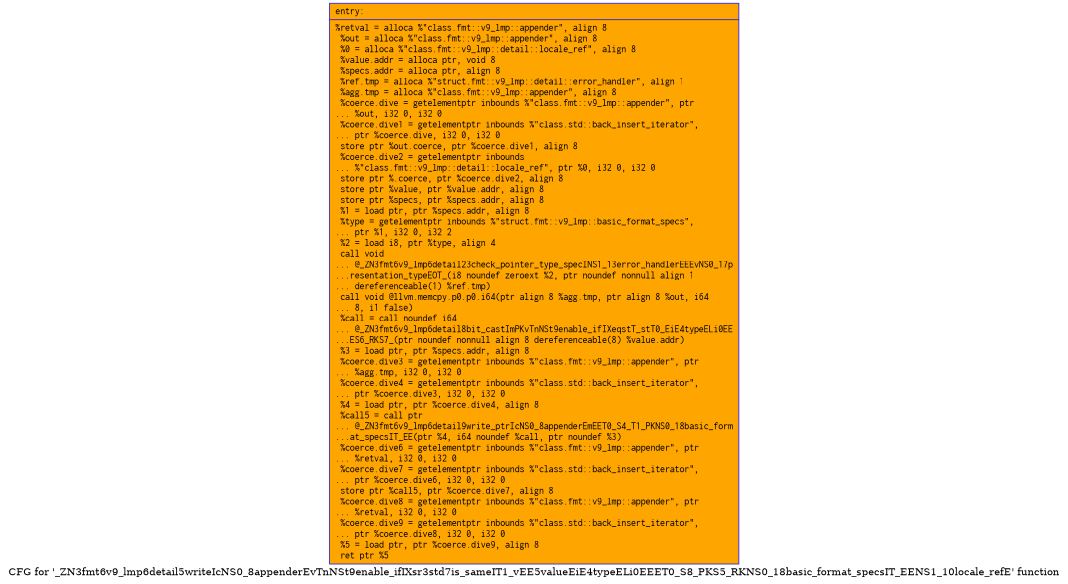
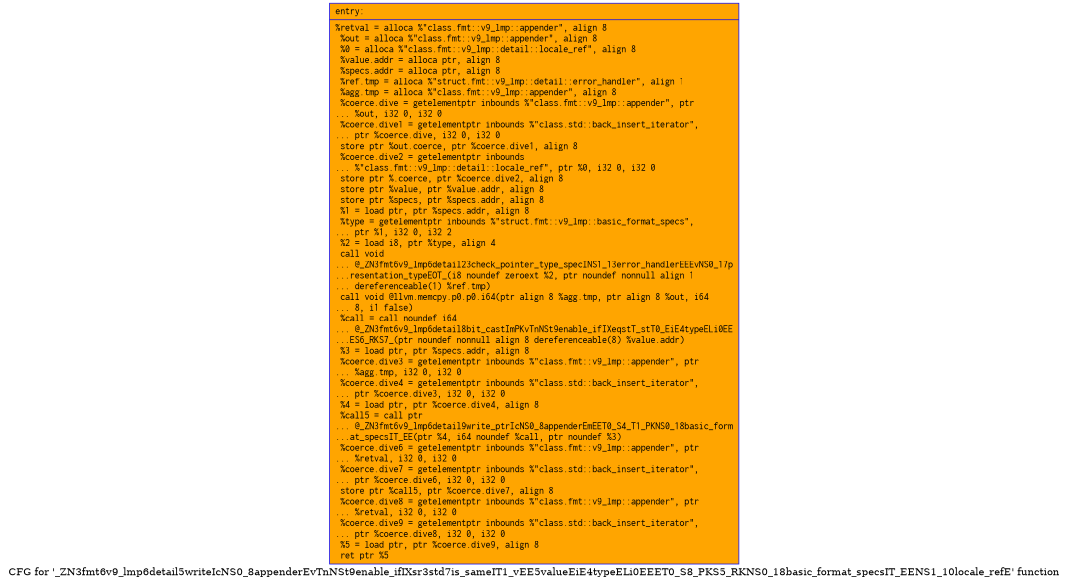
  digraph {
    label="CFG for '_ZN3fmt6v9_lmp6detail5writeIcNS0_8appenderEvTnNSt9enable_ifIXsr3std7is_sameIT1_vEE5valueEiE4typeELi0EEET0_S8_PKS5_RKNS0_18basic_format_specsIT_EENS1_10locale_refE' function"
-   n1 [color=blue fillcolor=orange fontname=Courier label="{entry:\l|  %retval = alloca %\"class.fmt::v9_lmp::appender\", align 8\l  %out = alloca %\"class.fmt::v9_lmp::appender\", align 8\l  %0 = alloca %\"class.fmt::v9_lmp::detail::locale_ref\", align 8\l  %value.addr = alloca ptr, void 8\l  %specs.addr = alloca ptr, align 8\l  %ref.tmp = alloca %\"struct.fmt::v9_lmp::detail::error_handler\", align 1\l  %agg.tmp = alloca %\"class.fmt::v9_lmp::appender\", align 8\l  %coerce.dive = getelementptr inbounds %\"class.fmt::v9_lmp::appender\", ptr\l... %out, i32 0, i32 0\l  %coerce.dive1 = getelementptr inbounds %\"class.std::back_insert_iterator\",\l... ptr %coerce.dive, i32 0, i32 0\l  store ptr %out.coerce, ptr %coerce.dive1, align 8\l  %coerce.dive2 = getelementptr inbounds\l... %\"class.fmt::v9_lmp::detail::locale_ref\", ptr %0, i32 0, i32 0\l  store ptr %.coerce, ptr %coerce.dive2, align 8\l  store ptr %value, ptr %value.addr, align 8\l  store ptr %specs, ptr %specs.addr, align 8\l  %1 = load ptr, ptr %specs.addr, align 8\l  %type = getelementptr inbounds %\"struct.fmt::v9_lmp::basic_format_specs\",\l... ptr %1, i32 0, i32 2\l  %2 = load i8, ptr %type, align 4\l  call void\l... @_ZN3fmt6v9_lmp6detail23check_pointer_type_specINS1_13error_handlerEEEvNS0_17p\l...resentation_typeEOT_(i8 noundef zeroext %2, ptr noundef nonnull align 1\l... dereferenceable(1) %ref.tmp)\l  call void @llvm.memcpy.p0.p0.i64(ptr align 8 %agg.tmp, ptr align 8 %out, i64\l... 8, i1 false)\l  %call = call noundef i64\l... @_ZN3fmt6v9_lmp6detail8bit_castImPKvTnNSt9enable_ifIXeqstT_stT0_EiE4typeELi0EE\l...ES6_RKS7_(ptr noundef nonnull align 8 dereferenceable(8) %value.addr)\l  %3 = load ptr, ptr %specs.addr, align 8\l  %coerce.dive3 = getelementptr inbounds %\"class.fmt::v9_lmp::appender\", ptr\l... %agg.tmp, i32 0, i32 0\l  %coerce.dive4 = getelementptr inbounds %\"class.std::back_insert_iterator\",\l... ptr %coerce.dive3, i32 0, i32 0\l  %4 = load ptr, ptr %coerce.dive4, align 8\l  %call5 = call ptr\l... @_ZN3fmt6v9_lmp6detail9write_ptrIcNS0_8appenderEmEET0_S4_T1_PKNS0_18basic_form\l...at_specsIT_EE(ptr %4, i64 noundef %call, ptr noundef %3)\l  %coerce.dive6 = getelementptr inbounds %\"class.fmt::v9_lmp::appender\", ptr\l... %retval, i32 0, i32 0\l  %coerce.dive7 = getelementptr inbounds %\"class.std::back_insert_iterator\",\l... ptr %coerce.dive6, i32 0, i32 0\l  store ptr %call5, ptr %coerce.dive7, align 8\l  %coerce.dive8 = getelementptr inbounds %\"class.fmt::v9_lmp::appender\", ptr\l... %retval, i32 0, i32 0\l  %coerce.dive9 = getelementptr inbounds %\"class.std::back_insert_iterator\",\l... ptr %coerce.dive8, i32 0, i32 0\l  %5 = load ptr, ptr %coerce.dive9, align 8\l  ret ptr %5\l}" shape=record style=filled]
+   n1 [color=blue fillcolor=orange fontname=Courier label="{entry:\l|  %retval = alloca %\"class.fmt::v9_lmp::appender\", align 8\l  %out = alloca %\"class.fmt::v9_lmp::appender\", align 8\l  %0 = alloca %\"class.fmt::v9_lmp::detail::locale_ref\", align 8\l  %value.addr = alloca ptr, align 8\l  %specs.addr = alloca ptr, align 8\l  %ref.tmp = alloca %\"struct.fmt::v9_lmp::detail::error_handler\", align 1\l  %agg.tmp = alloca %\"class.fmt::v9_lmp::appender\", align 8\l  %coerce.dive = getelementptr inbounds %\"class.fmt::v9_lmp::appender\", ptr\l... %out, i32 0, i32 0\l  %coerce.dive1 = getelementptr inbounds %\"class.std::back_insert_iterator\",\l... ptr %coerce.dive, i32 0, i32 0\l  store ptr %out.coerce, ptr %coerce.dive1, align 8\l  %coerce.dive2 = getelementptr inbounds\l... %\"class.fmt::v9_lmp::detail::locale_ref\", ptr %0, i32 0, i32 0\l  store ptr %.coerce, ptr %coerce.dive2, align 8\l  store ptr %value, ptr %value.addr, align 8\l  store ptr %specs, ptr %specs.addr, align 8\l  %1 = load ptr, ptr %specs.addr, align 8\l  %type = getelementptr inbounds %\"struct.fmt::v9_lmp::basic_format_specs\",\l... ptr %1, i32 0, i32 2\l  %2 = load i8, ptr %type, align 4\l  call void\l... @_ZN3fmt6v9_lmp6detail23check_pointer_type_specINS1_13error_handlerEEEvNS0_17p\l...resentation_typeEOT_(i8 noundef zeroext %2, ptr noundef nonnull align 1\l... dereferenceable(1) %ref.tmp)\l  call void @llvm.memcpy.p0.p0.i64(ptr align 8 %agg.tmp, ptr align 8 %out, i64\l... 8, i1 false)\l  %call = call noundef i64\l... @_ZN3fmt6v9_lmp6detail8bit_castImPKvTnNSt9enable_ifIXeqstT_stT0_EiE4typeELi0EE\l...ES6_RKS7_(ptr noundef nonnull align 8 dereferenceable(8) %value.addr)\l  %3 = load ptr, ptr %specs.addr, align 8\l  %coerce.dive3 = getelementptr inbounds %\"class.fmt::v9_lmp::appender\", ptr\l... %agg.tmp, i32 0, i32 0\l  %coerce.dive4 = getelementptr inbounds %\"class.std::back_insert_iterator\",\l... ptr %coerce.dive3, i32 0, i32 0\l  %4 = load ptr, ptr %coerce.dive4, align 8\l  %call5 = call ptr\l... @_ZN3fmt6v9_lmp6detail9write_ptrIcNS0_8appenderEmEET0_S4_T1_PKNS0_18basic_form\l...at_specsIT_EE(ptr %4, i64 noundef %call, ptr noundef %3)\l  %coerce.dive6 = getelementptr inbounds %\"class.fmt::v9_lmp::appender\", ptr\l... %retval, i32 0, i32 0\l  %coerce.dive7 = getelementptr inbounds %\"class.std::back_insert_iterator\",\l... ptr %coerce.dive6, i32 0, i32 0\l  store ptr %call5, ptr %coerce.dive7, align 8\l  %coerce.dive8 = getelementptr inbounds %\"class.fmt::v9_lmp::appender\", ptr\l... %retval, i32 0, i32 0\l  %coerce.dive9 = getelementptr inbounds %\"class.std::back_insert_iterator\",\l... ptr %coerce.dive8, i32 0, i32 0\l  %5 = load ptr, ptr %coerce.dive9, align 8\l  ret ptr %5\l}" shape=record style=filled]
  }
